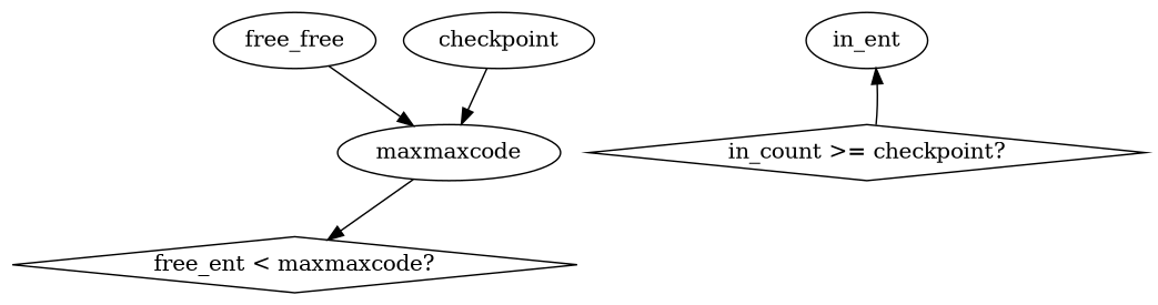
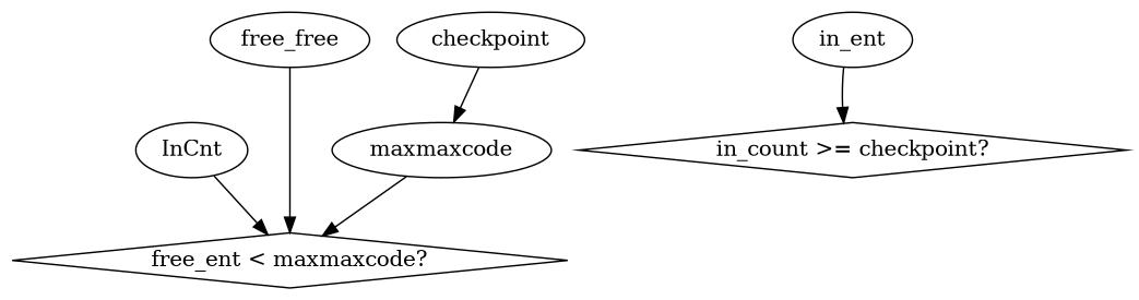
  digraph {
    node [shape=ellipse]
+   n1 [label=InCnt]
    n2 [label="free_ent < maxmaxcode?" shape=diamond]
    n3 [label=free_free]
    n4 [label=maxmaxcode]
    n5 [label=in_ent]
    n6 [label="in_count >= checkpoint?" shape=diamond]
    n7 [label=checkpoint]
-   n3 -> n4
+   n1 -> n2
+   n3 -> n2
    n4 -> n2
-   n6 -> n5
+   n5 -> n6
    n7 -> n4
  }
